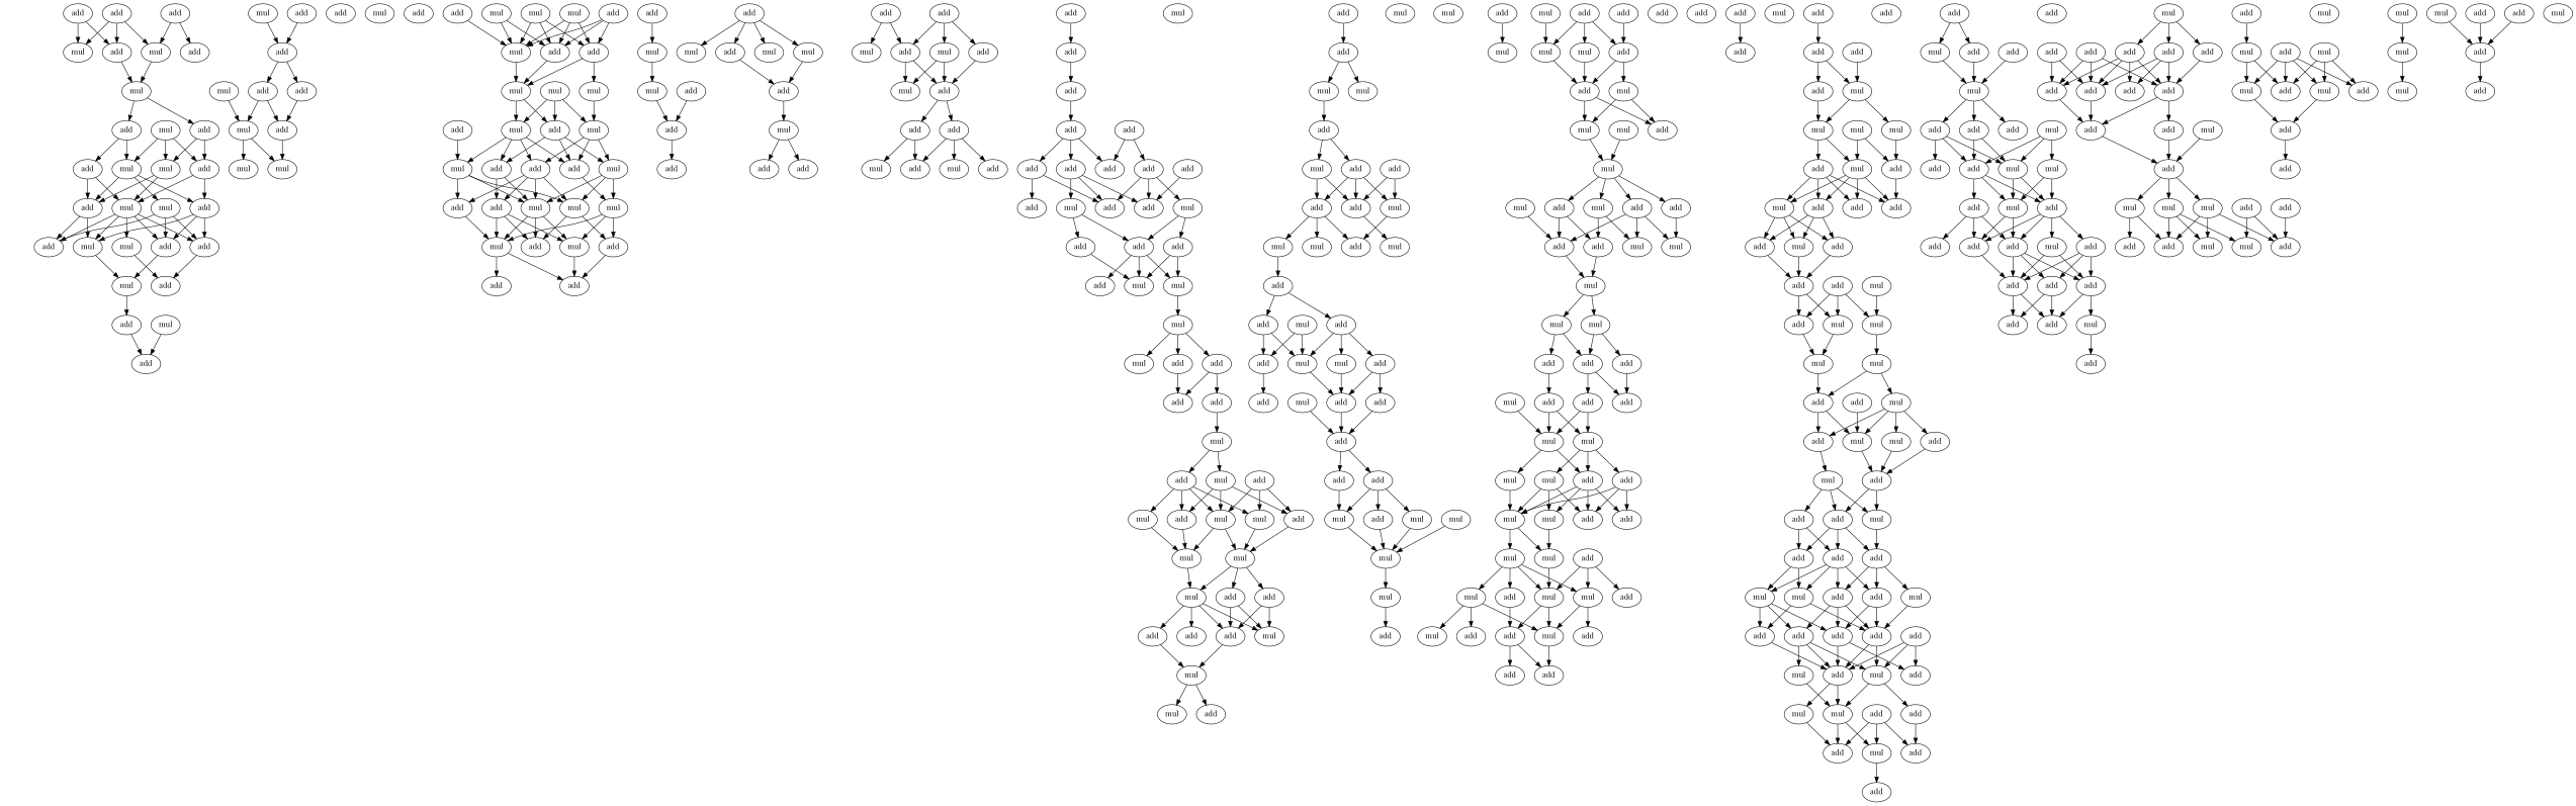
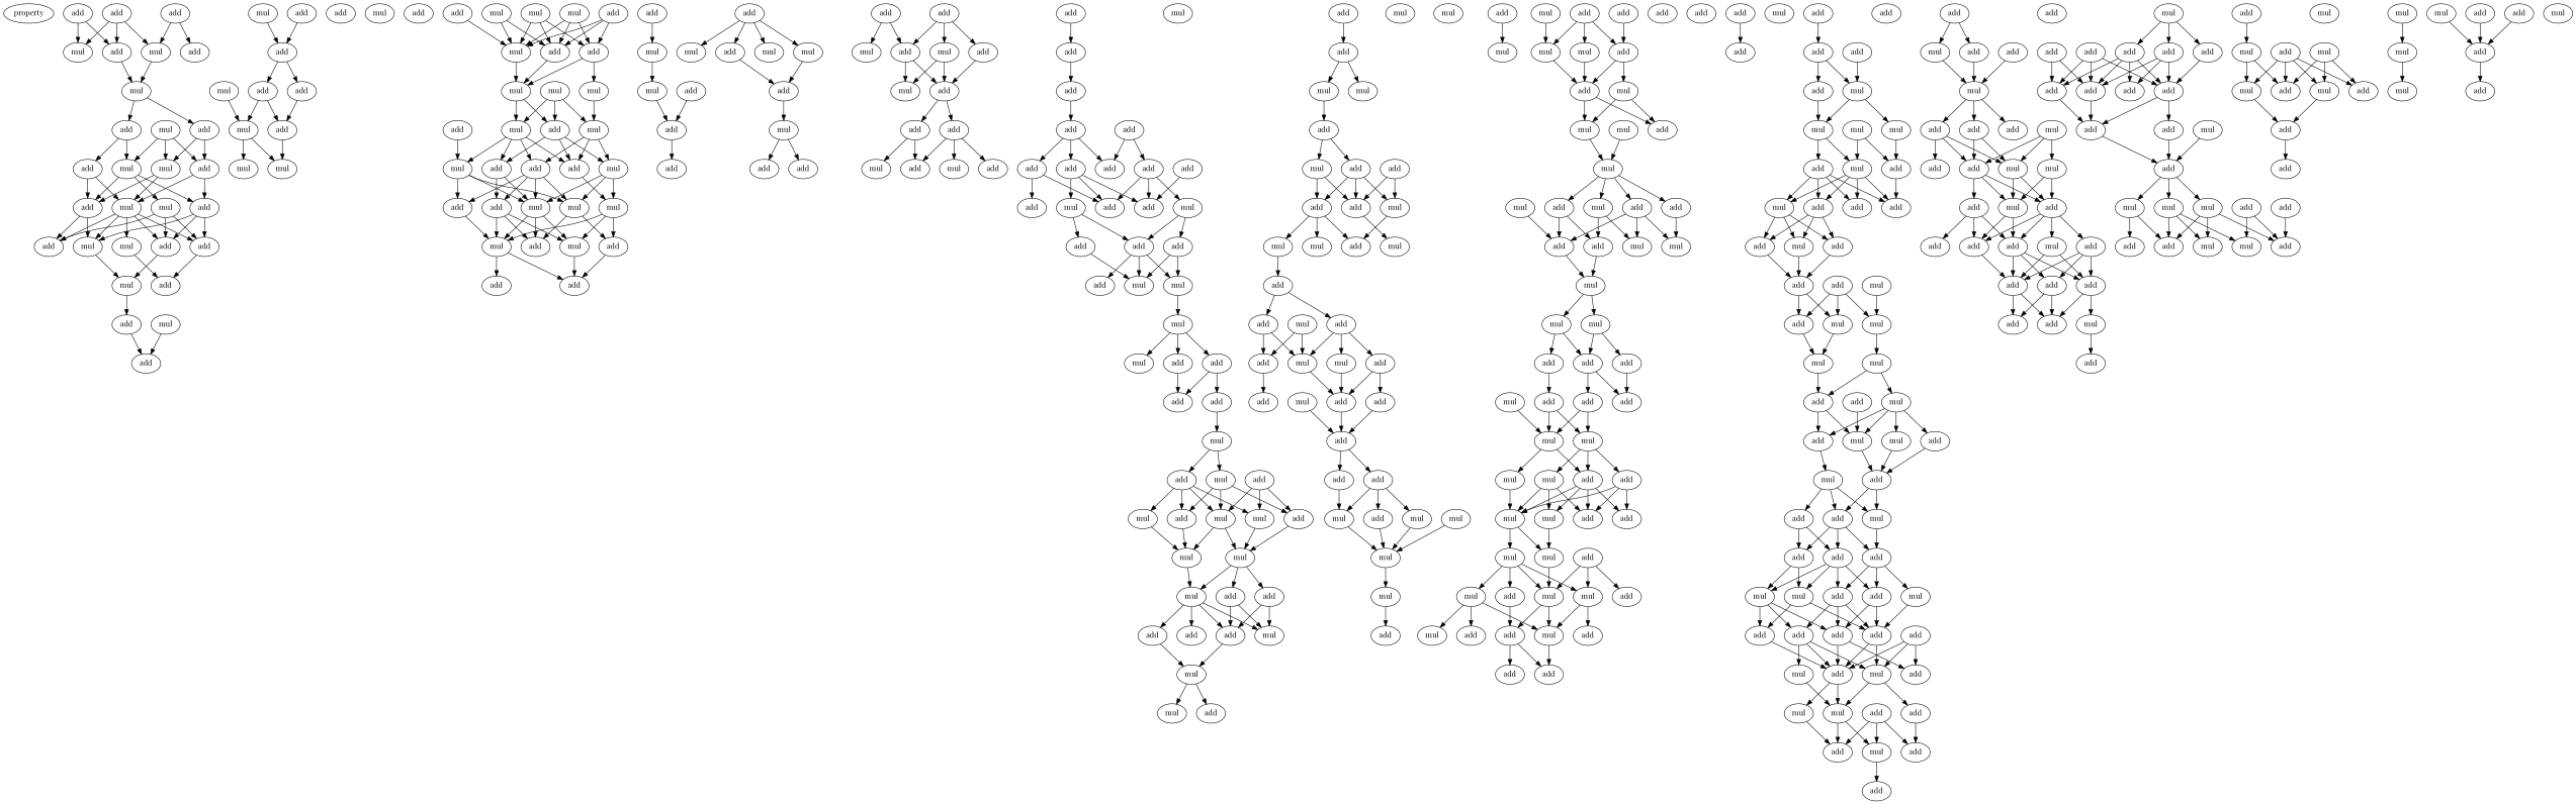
  digraph {
    fontname="Playfair Display"
    node [fontcolor=black fontname="Playfair Display"]
    edge [fontname="Playfair Display"]
+   property [lf=1.5 mul=2]
    n2 [label=add]
    n3 [label=mul]
    n4 [label=mul]
    n5 [label=add]
    n6 [label=add]
    n7 [label=add]
    n8 [label=add]
    n9 [label=mul]
    n10 [label=add]
    n11 [label=add]
    n12 [label=mul]
    n13 [label=add]
    n14 [label=mul]
    n15 [label=mul]
    n16 [label=add]
    n17 [label=add]
    n18 [label=mul]
    n19 [label=add]
    n20 [label=mul]
    n21 [label=add]
    n22 [label=mul]
    n23 [label=add]
    n24 [label=add]
    n25 [label=mul]
    n26 [label=add]
    n27 [label=mul]
    n28 [label=add]
    n29 [label=add]
    n30 [label=mul]
    n31 [label=mul]
    n32 [label=add]
    n33 [label=add]
    n34 [label=add]
    n35 [label=add]
    n36 [label=add]
    n37 [label=mul]
    n38 [label=add]
    n39 [label=mul]
    n40 [label=mul]
    n41 [label=mul]
    n42 [label=mul]
    n43 [label=add]
    n44 [label=add]
    n45 [label=mul]
    n46 [label=mul]
    n47 [label=add]
    n48 [label=add]
    n49 [label=mul]
    n50 [label=add]
    n51 [label=mul]
    n52 [label=mul]
    n53 [label=mul]
    n54 [label=mul]
    n55 [label=add]
    n56 [label=mul]
    n57 [label=mul]
    n58 [label=add]
    n59 [label=mul]
    n60 [label=add]
    n61 [label=add]
    n62 [label=mul]
    n63 [label=add]
    n64 [label=mul]
    n65 [label=add]
    n66 [label=add]
    n67 [label=mul]
    n68 [label=mul]
    n69 [label=mul]
    n70 [label=mul]
    n71 [label=add]
    n72 [label=add]
    n73 [label=add]
    n74 [label=add]
    n75 [label=add]
    n76 [label=mul]
    n77 [label=mul]
    n78 [label=add]
    n79 [label=add]
    n80 [label=add]
    n81 [label=add]
    n82 [label=mul]
    n83 [label=add]
    n84 [label=mul]
    n85 [label=mul]
    n86 [label=add]
    n87 [label=mul]
    n88 [label=add]
    n89 [label=add]
    n90 [label=add]
    n91 [label=mul]
    n92 [label=add]
    n93 [label=add]
    n94 [label=mul]
    n95 [label=add]
    n96 [label=add]
    n97 [label=mul]
    n98 [label=add]
    n99 [label=add]
    n100 [label=add]
    n101 [label=mul]
    n102 [label=add]
    n103 [label=mul]
    n104 [label=add]
    n105 [label=add]
    n106 [label=add]
    n107 [label=mul]
    n108 [label=add]
    n109 [label=add]
    n110 [label=add]
    n111 [label=add]
    n112 [label=add]
    n113 [label=add]
    n114 [label=add]
    n115 [label=add]
    n116 [label=add]
    n117 [label=mul]
    n118 [label=mul]
    n119 [label=add]
    n120 [label=add]
    n121 [label=add]
    n122 [label=add]
    n123 [label=mul]
    n124 [label=add]
    n125 [label=mul]
    n126 [label=mul]
    n127 [label=mul]
    n128 [label=add]
    n129 [label=add]
    n130 [label=add]
    n131 [label=add]
    n132 [label=mul]
    n133 [label=add]
    n134 [label=mul]
    n135 [label=mul]
    n136 [label=add]
    n137 [label=mul]
    n138 [label=mul]
    n139 [label=add]
    n140 [label=add]
    n141 [label=mul]
    n142 [label=mul]
    n143 [label=mul]
    n144 [label=add]
    n145 [label=add]
    n146 [label=mul]
    n147 [label=add]
    n148 [label=add]
    n149 [label=add]
    n150 [label=mul]
    n151 [label=mul]
    n152 [label=add]
    n153 [label=add]
    n154 [label=add]
    n155 [label=mul]
    n156 [label=mul]
    n157 [label=add]
    n158 [label=add]
    n159 [label=mul]
    n160 [label=add]
    n161 [label=mul]
    n162 [label=add]
    n163 [label=add]
    n164 [label=add]
    n165 [label=mul]
    n166 [label=mul]
    n167 [label=mul]
    n168 [label=add]
    n169 [label=mul]
    n170 [label=add]
    n171 [label=add]
    n172 [label=add]
    n173 [label=mul]
    n174 [label=mul]
    n175 [label=mul]
    n176 [label=add]
    n177 [label=add]
    n178 [label=add]
    n179 [label=add]
    n180 [label=mul]
    n181 [label=add]
    n182 [label=add]
    n183 [label=add]
    n184 [label=mul]
    n185 [label=add]
    n186 [label=mul]
    n187 [label=mul]
    n188 [label=mul]
    n189 [label=mul]
    n190 [label=add]
    n191 [label=mul]
    n192 [label=add]
    n193 [label=mul]
    n194 [label=mul]
    n195 [label=mul]
    n196 [label=add]
    n197 [label=add]
    n198 [label=mul]
    n199 [label=add]
    n200 [label=add]
    n201 [label=add]
    n202 [label=mul]
    n203 [label=mul]
    n204 [label=add]
    n205 [label=mul]
    n206 [label=mul]
    n207 [label=add]
    n208 [label=add]
    n209 [label=add]
    n210 [label=mul]
    n211 [label=add]
    n212 [label=add]
    n213 [label=mul]
    n214 [label=mul]
    n215 [label=mul]
    n216 [label=mul]
    n217 [label=mul]
    n218 [label=mul]
    n219 [label=add]
    n220 [label=add]
    n221 [label=add]
    n222 [label=add]
    n223 [label=add]
    n224 [label=add]
    n225 [label=add]
    n226 [label=add]
    n227 [label=mul]
    n228 [label=add]
    n229 [label=mul]
    n230 [label=mul]
    n231 [label=mul]
    n232 [label=add]
    n233 [label=mul]
    n234 [label=add]
    n235 [label=mul]
    n236 [label=mul]
    n237 [label=add]
    n238 [label=add]
    n239 [label=mul]
    n240 [label=mul]
    n241 [label=mul]
    n242 [label=add]
    n243 [label=add]
    n244 [label=mul]
    n245 [label=mul]
    n246 [label=add]
    n247 [label=mul]
    n248 [label=add]
    n249 [label=mul]
    n250 [label=mul]
    n251 [label=add]
    n252 [label=add]
    n253 [label=add]
    n254 [label=add]
    n255 [label=add]
    n256 [label=add]
    n257 [label=add]
    n258 [label=mul]
    n259 [label=add]
    n260 [label=mul]
    n261 [label=mul]
    n262 [label=add]
    n263 [label=mul]
    n264 [label=mul]
    n265 [label=add]
    n266 [label=add]
    n267 [label=mul]
    n268 [label=add]
    n269 [label=add]
    n270 [label=add]
    n271 [label=add]
    n272 [label=mul]
    n273 [label=add]
    n274 [label=mul]
    n275 [label=mul]
    n276 [label=add]
    n277 [label=mul]
    n278 [label=add]
    n279 [label=mul]
    n280 [label=mul]
    n281 [label=add]
    n282 [label=mul]
    n283 [label=mul]
    n284 [label=add]
    n285 [label=add]
    n286 [label=mul]
    n287 [label=add]
    n288 [label=add]
    n289 [label=mul]
    n290 [label=add]
    n291 [label=mul]
    n292 [label=add]
    n293 [label=add]
    n294 [label=add]
    n295 [label=add]
    n296 [label=mul]
    n297 [label=add]
    n298 [label=add]
    n299 [label=mul]
    n300 [label=mul]
    n301 [label=add]
    n302 [label=add]
    n303 [label=add]
    n304 [label=add]
    n305 [label=add]
    n306 [label=add]
    n307 [label=mul]
    n308 [label=add]
    n309 [label=add]
    n310 [label=mul]
    n311 [label=mul]
    n312 [label=add]
    n313 [label=mul]
    n314 [label=add]
    n315 [label=add]
    n316 [label=add]
    n317 [label=mul]
    n318 [label=add]
    n319 [label=add]
    n320 [label=mul]
    n321 [label=add]
    n322 [label=mul]
    n323 [label=add]
    n324 [label=add]
    n325 [label=add]
    n326 [label=add]
    n327 [label=add]
    n328 [label=mul]
    n329 [label=add]
    n330 [label=mul]
    n331 [label=mul]
    n332 [label=add]
    n333 [label=add]
    n334 [label=mul]
    n335 [label=mul]
    n336 [label=add]
    n337 [label=add]
    n338 [label=add]
    n339 [label=add]
    n340 [label=add]
    n341 [label=add]
    n342 [label=add]
    n343 [label=mul]
    n344 [label=add]
    n345 [label=add]
    n346 [label=add]
    n347 [label=add]
    n348 [label=mul]
    n349 [label=add]
    n350 [label=add]
    n351 [label=add]
    n352 [label=add]
    n353 [label=add]
    n354 [label=add]
    n355 [label=add]
    n356 [label=add]
    n357 [label=add]
    n358 [label=add]
    n359 [label=add]
    n360 [label=add]
    n361 [label=mul]
    n362 [label=mul]
    n363 [label=mul]
    n364 [label=mul]
    n365 [label=add]
    n366 [label=add]
    n367 [label=mul]
    n368 [label=mul]
    n369 [label=add]
    n370 [label=add]
    n371 [label=add]
    n372 [label=add]
    n373 [label=mul]
    n374 [label=mul]
    n375 [label=mul]
    n376 [label=add]
    n377 [label=add]
    n378 [label=add]
    n379 [label=mul]
    n380 [label=add]
    n381 [label=add]
    n382 [label=mul]
    n383 [label=mul]
    n384 [label=mul]
    n385 [label=mul]
    n386 [label=mul]
    n387 [label=add]
    n388 [label=add]
    n389 [label=mul]
    n390 [label=add]
    n391 [label=add]
    n2 -> n3
    n2 -> n4
    n2 -> n5
    n4 -> n9
    n5 -> n9
    n6 -> n4
    n6 -> n7
    n8 -> n3
    n8 -> n5
    n9 -> n10
    n9 -> n11
    n10 -> n14
    n10 -> n16
    n11 -> n13
    n11 -> n15
    n12 -> n13
    n12 -> n14
    n12 -> n15
    n13 -> n17
    n13 -> n18
    n14 -> n17
    n14 -> n19
    n14 -> n20
    n15 -> n18
    n15 -> n19
    n16 -> n18
    n16 -> n19
    n17 -> n22
    n17 -> n23
    n17 -> n24
    n18 -> n21
    n18 -> n22
    n18 -> n23
    n18 -> n24
    n18 -> n25
    n19 -> n21
    n19 -> n22
    n20 -> n21
    n20 -> n23
    n20 -> n24
    n22 -> n27
    n23 -> n26
    n24 -> n27
    n25 -> n26
    n27 -> n28
    n28 -> n29
    n30 -> n29
    n31 -> n32
    n32 -> n35
    n32 -> n36
    n33 -> n32
    n35 -> n37
    n35 -> n38
    n36 -> n38
    n37 -> n40
    n37 -> n41
    n38 -> n41
    n39 -> n37
    n44 -> n45
    n45 -> n52
    n46 -> n45
    n46 -> n47
    n46 -> n48
    n47 -> n52
    n48 -> n52
    n48 -> n53
    n49 -> n45
    n49 -> n47
    n49 -> n48
    n50 -> n45
    n50 -> n47
    n50 -> n48
    n51 -> n45
    n51 -> n47
    n52 -> n55
    n52 -> n56
    n53 -> n57
    n54 -> n55
    n54 -> n56
    n54 -> n57
    n55 -> n58
    n55 -> n59
    n55 -> n60
    n56 -> n58
    n56 -> n60
    n56 -> n62
    n56 -> n63
    n57 -> n59
    n57 -> n60
    n57 -> n63
    n58 -> n64
    n58 -> n65
    n59 -> n64
    n59 -> n67
    n59 -> n68
    n60 -> n68
    n61 -> n62
    n62 -> n64
    n62 -> n66
    n62 -> n67
    n63 -> n64
    n63 -> n65
    n63 -> n66
    n63 -> n67
    n64 -> n69
    n64 -> n70
    n64 -> n72
    n65 -> n69
    n65 -> n70
    n65 -> n72
    n66 -> n69
    n67 -> n71
    n67 -> n72
    n68 -> n69
    n68 -> n70
    n68 -> n71
    n69 -> n73
    n69 -> n74
    n70 -> n73
    n71 -> n73
    n75 -> n76
    n76 -> n77
    n77 -> n78
    n78 -> n80
    n79 -> n78
    n81 -> n82
    n81 -> n83
    n81 -> n84
    n81 -> n85
    n83 -> n86
    n85 -> n86
    n86 -> n87
    n87 -> n88
    n87 -> n89
    n90 -> n91
    n90 -> n92
    n92 -> n96
    n92 -> n97
    n93 -> n92
    n93 -> n94
    n93 -> n95
    n94 -> n96
    n94 -> n97
    n95 -> n96
    n96 -> n98
    n96 -> n99
    n98 -> n100
    n98 -> n101
    n98 -> n102
    n99 -> n100
    n99 -> n103
    n104 -> n105
    n105 -> n106
    n106 -> n108
    n108 -> n109
    n108 -> n110
    n108 -> n111
    n110 -> n114
    n110 -> n115
    n111 -> n114
    n111 -> n116
    n111 -> n117
    n112 -> n109
    n112 -> n113
    n113 -> n114
    n113 -> n116
    n113 -> n118
    n117 -> n120
    n117 -> n122
    n118 -> n120
    n118 -> n121
    n119 -> n116
    n120 -> n123
    n120 -> n124
    n120 -> n125
    n121 -> n123
    n121 -> n125
    n122 -> n125
    n123 -> n126
    n126 -> n127
    n126 -> n128
    n126 -> n129
    n128 -> n130
    n128 -> n131
    n129 -> n130
    n131 -> n132
    n132 -> n133
    n132 -> n134
    n133 -> n135
    n133 -> n136
    n133 -> n137
    n133 -> n138
    n134 -> n136
    n134 -> n138
    n134 -> n140
    n135 -> n141
    n136 -> n141
    n137 -> n142
    n138 -> n141
    n138 -> n142
    n139 -> n137
    n139 -> n138
    n139 -> n140
    n140 -> n142
    n141 -> n143
    n142 -> n143
    n142 -> n144
    n142 -> n145
    n143 -> n146
    n143 -> n147
    n143 -> n148
    n143 -> n149
    n144 -> n146
    n144 -> n147
    n145 -> n146
    n145 -> n147
    n147 -> n150
    n148 -> n150
    n150 -> n151
    n150 -> n152
    n153 -> n154
    n154 -> n155
    n154 -> n156
    n155 -> n157
    n157 -> n158
    n157 -> n159
    n158 -> n161
    n158 -> n162
    n158 -> n163
    n159 -> n162
    n159 -> n163
    n160 -> n161
    n160 -> n162
    n161 -> n164
    n162 -> n165
    n163 -> n164
    n163 -> n166
    n163 -> n167
    n167 -> n168
    n168 -> n170
    n168 -> n171
    n170 -> n172
    n170 -> n173
    n171 -> n173
    n171 -> n175
    n171 -> n176
    n172 -> n178
    n173 -> n177
    n174 -> n172
    n174 -> n173
    n175 -> n177
    n176 -> n177
    n176 -> n179
    n177 -> n181
    n179 -> n181
    n180 -> n181
    n181 -> n182
    n181 -> n183
    n182 -> n184
    n182 -> n185
    n182 -> n186
    n183 -> n184
    n184 -> n188
    n185 -> n188
    n186 -> n188
    n187 -> n188
    n188 -> n189
    n189 -> n190
    n192 -> n193
    n194 -> n195
    n195 -> n201
    n196 -> n195
    n196 -> n197
    n196 -> n198
    n197 -> n201
    n197 -> n202
    n198 -> n201
    n200 -> n197
    n201 -> n203
    n201 -> n204
    n202 -> n203
    n202 -> n204
    n203 -> n205
    n205 -> n207
    n205 -> n208
    n205 -> n209
    n205 -> n210
    n206 -> n205
    n207 -> n211
    n207 -> n212
    n208 -> n213
    n209 -> n212
    n209 -> n213
    n209 -> n215
    n210 -> n211
    n210 -> n215
    n211 -> n216
    n212 -> n216
    n214 -> n212
    n216 -> n217
    n216 -> n218
    n217 -> n222
    n217 -> n223
    n218 -> n222
    n218 -> n224
    n220 -> n221
    n222 -> n225
    n222 -> n226
    n223 -> n226
    n224 -> n228
    n225 -> n229
    n225 -> n230
    n228 -> n229
    n228 -> n230
    n229 -> n232
    n229 -> n233
    n230 -> n232
    n230 -> n234
    n230 -> n235
    n231 -> n229
    n232 -> n236
    n232 -> n237
    n232 -> n238
    n232 -> n239
    n233 -> n239
    n234 -> n237
    n234 -> n238
    n234 -> n239
    n235 -> n236
    n235 -> n237
    n235 -> n239
    n236 -> n240
    n239 -> n240
    n239 -> n241
    n240 -> n245
    n241 -> n244
    n241 -> n245
    n241 -> n246
    n241 -> n247
    n242 -> n243
    n242 -> n244
    n242 -> n245
    n244 -> n250
    n244 -> n252
    n245 -> n248
    n245 -> n250
    n246 -> n248
    n247 -> n249
    n247 -> n250
    n247 -> n251
    n248 -> n253
    n248 -> n254
    n250 -> n253
    n255 -> n256
    n256 -> n257
    n256 -> n258
    n257 -> n260
    n258 -> n260
    n258 -> n261
    n259 -> n258
    n260 -> n264
    n260 -> n265
    n261 -> n262
    n262 -> n269
    n263 -> n262
    n263 -> n264
    n264 -> n266
    n264 -> n267
    n264 -> n268
    n264 -> n269
    n265 -> n266
    n265 -> n267
    n265 -> n268
    n265 -> n269
    n267 -> n270
    n267 -> n271
    n267 -> n272
    n268 -> n270
    n268 -> n271
    n268 -> n272
    n270 -> n273
    n271 -> n273
    n272 -> n273
    n273 -> n277
    n273 -> n278
    n274 -> n275
    n275 -> n279
    n276 -> n275
    n276 -> n277
    n276 -> n278
    n277 -> n280
    n278 -> n280
    n279 -> n281
    n279 -> n282
    n280 -> n281
    n281 -> n283
    n281 -> n284
    n282 -> n283
    n282 -> n284
    n282 -> n285
    n282 -> n286
    n283 -> n288
    n284 -> n289
    n285 -> n288
    n286 -> n288
    n287 -> n283
    n288 -> n291
    n288 -> n292
    n289 -> n290
    n289 -> n291
    n289 -> n292
    n290 -> n293
    n290 -> n294
    n291 -> n295
    n292 -> n293
    n292 -> n294
    n292 -> n295
    n293 -> n297
    n293 -> n298
    n293 -> n299
    n293 -> n300
    n294 -> n299
    n294 -> n300
    n295 -> n296
    n295 -> n297
    n295 -> n298
    n296 -> n305
    n297 -> n303
    n297 -> n304
    n297 -> n305
    n298 -> n304
    n298 -> n305
    n299 -> n302
    n299 -> n303
    n299 -> n304
    n300 -> n302
    n300 -> n305
    n302 -> n306
    n303 -> n306
    n303 -> n307
    n303 -> n310
    n304 -> n306
    n304 -> n309
    n305 -> n306
    n305 -> n307
    n306 -> n311
    n306 -> n313
    n307 -> n311
    n307 -> n312
    n308 -> n306
    n308 -> n307
    n308 -> n309
    n310 -> n311
    n311 -> n314
    n311 -> n317
    n312 -> n316
    n313 -> n314
    n315 -> n314
    n315 -> n316
    n315 -> n317
    n317 -> n318
    n319 -> n320
    n319 -> n321
    n320 -> n322
    n321 -> n322
    n322 -> n324
    n322 -> n325
    n322 -> n326
    n323 -> n322
    n324 -> n327
    n324 -> n328
    n324 -> n329
    n326 -> n327
    n326 -> n328
    n327 -> n332
    n327 -> n333
    n327 -> n334
    n328 -> n332
    n328 -> n334
    n330 -> n327
    n330 -> n328
    n330 -> n331
    n331 -> n332
    n331 -> n334
    n332 -> n335
    n332 -> n336
    n332 -> n337
    n332 -> n338
    n333 -> n336
    n333 -> n337
    n333 -> n339
    n334 -> n336
    n334 -> n337
    n335 -> n340
    n335 -> n341
    n336 -> n341
    n337 -> n340
    n337 -> n341
    n337 -> n342
    n338 -> n340
    n338 -> n341
    n338 -> n342
    n340 -> n343
    n340 -> n344
    n341 -> n344
    n341 -> n345
    n342 -> n344
    n342 -> n345
    n343 -> n346
    n348 -> n349
    n348 -> n350
    n348 -> n351
    n349 -> n352
    n349 -> n353
    n349 -> n354
    n349 -> n355
    n350 -> n355
    n351 -> n353
    n351 -> n354
    n351 -> n355
    n352 -> n358
    n353 -> n358
    n355 -> n358
    n355 -> n359
    n356 -> n352
    n356 -> n353
    n357 -> n352
    n357 -> n353
    n357 -> n355
    n358 -> n360
    n359 -> n360
    n360 -> n362
    n360 -> n363
    n360 -> n364
    n361 -> n360
    n362 -> n365
    n362 -> n366
    n362 -> n367
    n363 -> n365
    n363 -> n367
    n363 -> n368
    n364 -> n365
    n364 -> n370
    n369 -> n366
    n369 -> n368
    n371 -> n366
    n372 -> n373
    n373 -> n377
    n373 -> n379
    n374 -> n375
    n374 -> n376
    n374 -> n377
    n375 -> n380
    n378 -> n375
    n378 -> n376
    n378 -> n377
    n378 -> n379
    n379 -> n380
    n380 -> n381
    n383 -> n384
    n384 -> n385
    n386 -> n387
    n387 -> n391
    n388 -> n387
    n390 -> n387
  }
